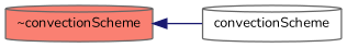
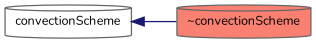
  digraph {
    rankdir=LR
    fontname=Nunito
    node [color=gray40 fontname=Nunito fontsize=10 shape=cylinder style=filled]
    n1 [fillcolor=salmon fontcolor=black height=0.2 label="~convectionScheme" width=0.4]
    n2 [height=0.2 label=convectionScheme width=0.4 fillcolor=white]
-   n1 -> n2 [color=midnightblue dir=back fontname=Nunito fontsize=10 labelfontname=FreeSans labelfontsize=10 style=solid]
+   n2 -> n1 [color=midnightblue dir=back fontname=Nunito fontsize=10 labelfontname=FreeSans labelfontsize=10 style=solid]
  }
